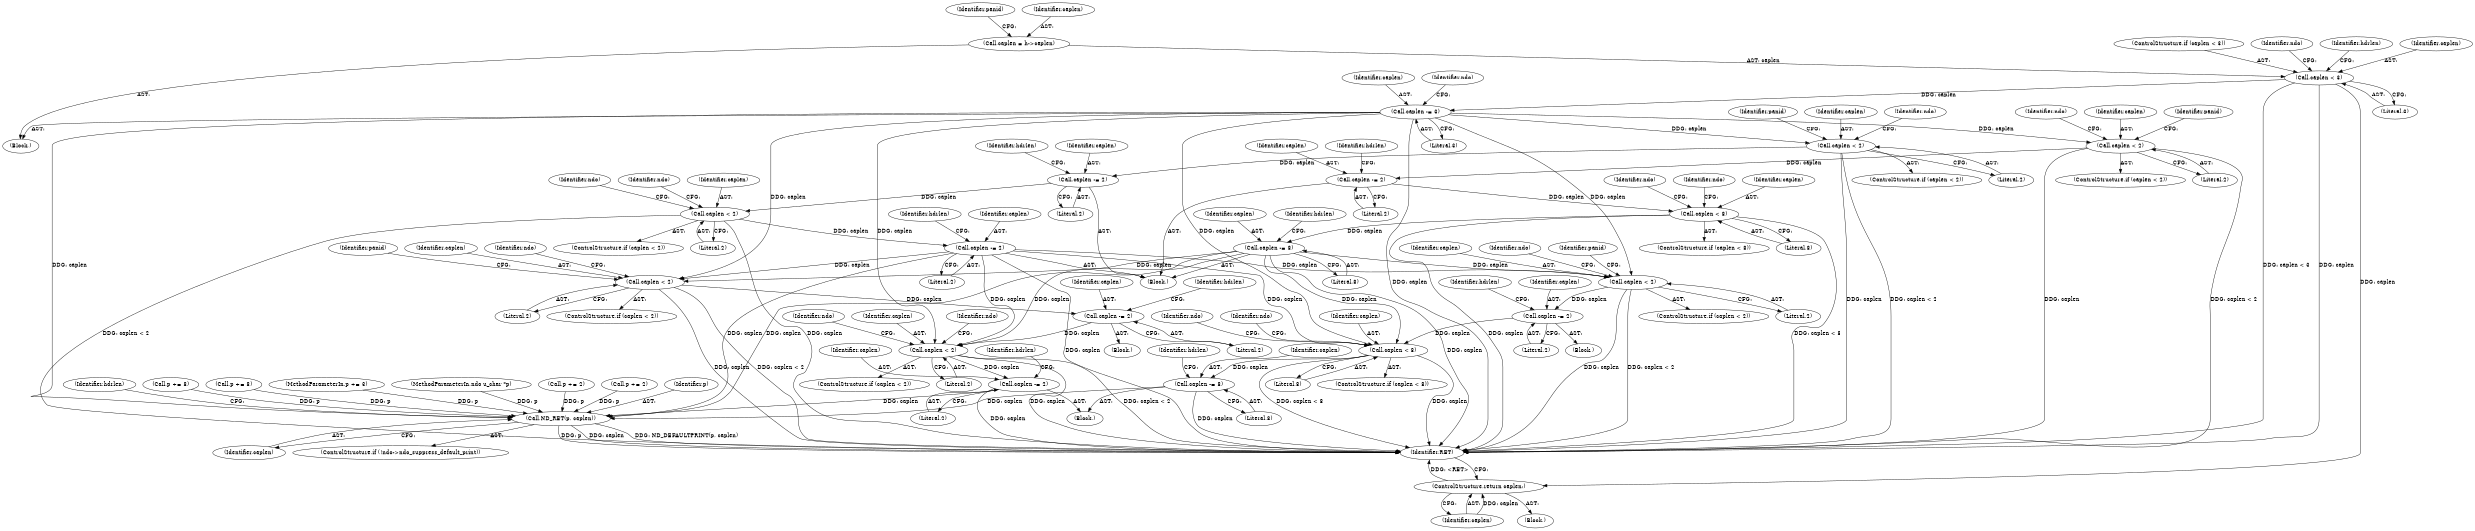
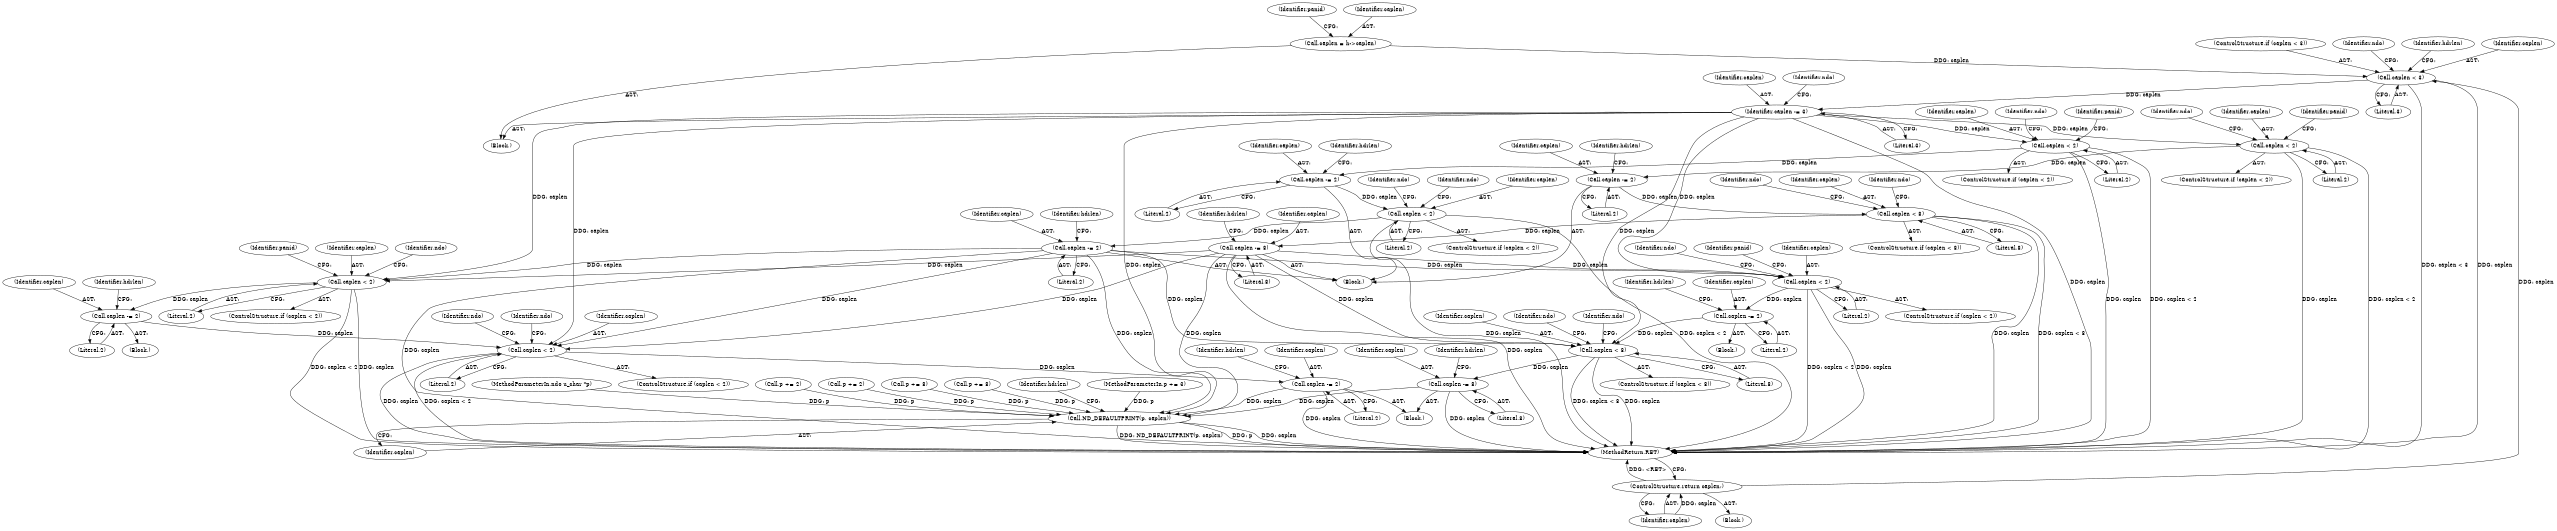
  digraph {
    n1 [label="(Call,caplen = h->caplen)"]
    n2 [label="(Call,caplen < 3)"]
    n3 [label="(Block,)"]
-   n4 [label="(Identifier,RET)"]
+   n4 [label="(MethodReturn,RET)"]
    n5 [label="(ControlStructure,return caplen;)"]
-   n6 [label="(Call,caplen -= 3)"]
+   n6 [label="(Identifier,caplen -= 3)"]
    n7 [label="(Literal,3)"]
    n8 [label="(Identifier,caplen)"]
    n9 [label="(Block,)"]
    n10 [label="(Call,caplen < 2)"]
    n11 [label="(Call,caplen < 2)"]
    n12 [label="(Call,caplen < 2)"]
-   n13 [label="(Call,ND_RET(p, caplen))"]
+   n13 [label="(Call,ND_DEFAULTPRINT(p, caplen))"]
    n14 [label="(Call,caplen < 2)"]
    n15 [label="(Call,caplen < 8)"]
    n16 [label="(Call,caplen < 2)"]
    n17 [label="(Literal,3)"]
    n18 [label="(ControlStructure,if (caplen < 3))"]
    n19 [label="(Call,caplen -= 2)"]
    n20 [label="(Literal,2)"]
    n21 [label="(ControlStructure,if (caplen < 2))"]
    n22 [label="(Call,caplen -= 2)"]
    n23 [label="(Literal,2)"]
    n24 [label="(ControlStructure,if (caplen < 2))"]
    n25 [label="(Call,caplen -= 2)"]
    n26 [label="(ControlStructure,if (caplen < 2))"]
    n27 [label="(Literal,2)"]
    n28 [label="(Identifier,caplen)"]
-   n29 [label="(ControlStructure,if (!ndo->ndo_suppress_default_print))"]
    n30 [label="(Call,caplen -= 2)"]
    n31 [label="(Literal,2)"]
    n32 [label="(ControlStructure,if (caplen < 2))"]
    n33 [label="(Call,caplen -= 8)"]
    n34 [label="(Literal,8)"]
    n35 [label="(ControlStructure,if (caplen < 8))"]
    n36 [label="(Call,caplen -= 2)"]
    n37 [label="(Literal,2)"]
    n38 [label="(ControlStructure,if (caplen < 2))"]
    n39 [label="(Call,caplen < 2)"]
    n40 [label="(Block,)"]
    n41 [label="(Literal,2)"]
    n42 [label="(Call,caplen -= 2)"]
    n43 [label="(ControlStructure,if (caplen < 2))"]
    n44 [label="(Literal,2)"]
    n45 [label="(Literal,2)"]
    n46 [label="(Block,)"]
    n47 [label="(Literal,2)"]
    n48 [label="(Literal,2)"]
    n49 [label="(Block,)"]
    n50 [label="(Literal,2)"]
    n51 [label="(Block,)"]
    n52 [label="(Literal,8)"]
    n53 [label="(Call,caplen < 8)"]
    n54 [label="(Literal,2)"]
    n55 [label="(Call,caplen -= 8)"]
    n56 [label="(Literal,8)"]
    n57 [label="(ControlStructure,if (caplen < 8))"]
    n58 [label="(Literal,8)"]
    n59 [label="(Identifier,hdrlen)"]
    n60 [label="(Identifier,hdrlen)"]
    n61 [label="(Identifier,caplen)"]
    n62 [label="(Identifier,panid)"]
    n63 [label="(Identifier,caplen)"]
    n64 [label="(Identifier,ndo)"]
    n65 [label="(Identifier,ndo)"]
    n66 [label="(Identifier,caplen)"]
    n67 [label="(Identifier,caplen)"]
    n68 [label="(Identifier,ndo)"]
    n69 [label="(Identifier,ndo)"]
    n70 [label="(Identifier,caplen)"]
    n71 [label="(Identifier,caplen)"]
    n72 [label="(Identifier,hdrlen)"]
    n73 [label="(Call,p += 8)"]
    n74 [label="(Identifier,panid)"]
    n75 [label="(Identifier,caplen)"]
    n76 [label="(Call,p += 8)"]
    n77 [label="(Identifier,caplen)"]
    n78 [label="(Identifier,caplen)"]
    n79 [label="(Identifier,ndo)"]
    n80 [label="(Identifier,ndo)"]
    n81 [label="(Identifier,ndo)"]
    n82 [label="(Identifier,caplen)"]
    n83 [label="(Identifier,caplen)"]
    n84 [label="(Identifier,hdrlen)"]
    n85 [label="(Identifier,caplen)"]
    n86 [label="(Identifier,caplen)"]
    n87 [label="(Identifier,hdrlen)"]
    n88 [label="(Identifier,ndo)"]
    n89 [label="(Identifier,ndo)"]
    n90 [label="(Identifier,ndo)"]
    n91 [label="(MethodParameterIn,p += 3)"]
    n92 [label="(MethodParameterIn,ndo u_char *p)"]
    n93 [label="(Identifier,caplen)"]
    n94 [label="(Identifier,ndo)"]
    n95 [label="(Identifier,caplen)"]
    n96 [label="(Identifier,panid)"]
    n97 [label="(Call,p += 2)"]
    n98 [label="(Call,p += 2)"]
    n99 [label="(Identifier,panid)"]
    n100 [label="(Identifier,caplen)"]
    n101 [label="(Identifier,ndo)"]
    n102 [label="(Identifier,panid)"]
    n103 [label="(Identifier,ndo)"]
    n104 [label="(Identifier,hdrlen)"]
-   n105 [label="(Identifier,p)"]
    n106 [label="(Identifier,hdrlen)"]
    n107 [label="(Identifier,ndo)"]
    n108 [label="(Identifier,hdrlen)"]
    n109 [label="(Identifier,hdrlen)"]
    n110 [label="(Identifier,hdrlen)"]
    n111 [label="(Identifier,caplen)"]
    n112 [label="(Identifier,caplen)"]
    n113 [label="(Identifier,caplen)"]
-   n1 -> n2 [label="AST: caplen"]
+   n1 -> n2 [label="DDG: caplen"]
    n1 -> n3 [label="AST: "]
    n2 -> n4 [label="DDG: caplen"]
    n2 -> n4 [label="DDG: caplen < 3"]
-   n2 -> n5 [label="DDG: caplen"]
+   n5 -> n2 [label="DDG: caplen"]
    n2 -> n6 [label="DDG: caplen"]
    n2 -> n7 [label="CFG: "]
    n4 -> n5 [label="CFG: "]
    n5 -> n4 [label="DDG: <RET>"]
    n5 -> n8 [label="CFG: "]
    n5 -> n9 [label="AST: "]
    n6 -> n3 [label="AST: "]
    n6 -> n4 [label="DDG: caplen"]
    n6 -> n10 [label="DDG: caplen"]
    n6 -> n11 [label="DDG: caplen"]
    n6 -> n12 [label="DDG: caplen"]
    n6 -> n13 [label="DDG: caplen"]
    n6 -> n14 [label="DDG: caplen"]
    n6 -> n15 [label="DDG: caplen"]
    n6 -> n16 [label="DDG: caplen"]
    n6 -> n17 [label="CFG: "]
    n7 -> n2 [label="AST: "]
    n8 -> n5 [label="AST: "]
    n8 -> n5 [label="DDG: caplen"]
    n10 -> n4 [label="DDG: caplen < 2"]
    n10 -> n4 [label="DDG: caplen"]
    n10 -> n19 [label="DDG: caplen"]
    n10 -> n20 [label="CFG: "]
    n10 -> n21 [label="AST: "]
    n11 -> n4 [label="DDG: caplen < 2"]
    n11 -> n4 [label="DDG: caplen"]
    n11 -> n22 [label="DDG: caplen"]
    n11 -> n23 [label="CFG: "]
    n11 -> n24 [label="AST: "]
    n12 -> n4 [label="DDG: caplen < 2"]
    n12 -> n4 [label="DDG: caplen"]
    n12 -> n25 [label="DDG: caplen"]
    n12 -> n26 [label="AST: "]
    n12 -> n27 [label="CFG: "]
    n13 -> n4 [label="DDG: ND_DEFAULTPRINT(p, caplen)"]
    n13 -> n4 [label="DDG: p"]
    n13 -> n4 [label="DDG: caplen"]
    n13 -> n28 [label="CFG: "]
-   n13 -> n29 [label="AST: "]
    n14 -> n4 [label="DDG: caplen"]
    n14 -> n4 [label="DDG: caplen < 2"]
    n14 -> n30 [label="DDG: caplen"]
    n14 -> n31 [label="CFG: "]
    n14 -> n32 [label="AST: "]
    n15 -> n4 [label="DDG: caplen"]
    n15 -> n4 [label="DDG: caplen < 8"]
    n15 -> n33 [label="DDG: caplen"]
    n15 -> n34 [label="CFG: "]
    n15 -> n35 [label="AST: "]
    n16 -> n4 [label="DDG: caplen"]
    n16 -> n4 [label="DDG: caplen < 2"]
    n16 -> n36 [label="DDG: caplen"]
    n16 -> n37 [label="CFG: "]
    n16 -> n38 [label="AST: "]
    n17 -> n6 [label="AST: "]
    n18 -> n2 [label="AST: "]
    n19 -> n39 [label="DDG: caplen"]
    n19 -> n40 [label="AST: "]
    n19 -> n41 [label="CFG: "]
    n20 -> n10 [label="AST: "]
    n22 -> n12 [label="DDG: caplen"]
    n22 -> n46 [label="AST: "]
    n22 -> n47 [label="CFG: "]
    n23 -> n11 [label="AST: "]
    n25 -> n4 [label="DDG: caplen"]
    n25 -> n13 [label="DDG: caplen"]
    n25 -> n48 [label="CFG: "]
    n25 -> n49 [label="AST: "]
    n27 -> n12 [label="AST: "]
    n28 -> n13 [label="AST: "]
    n30 -> n15 [label="DDG: caplen"]
    n30 -> n50 [label="CFG: "]
    n30 -> n51 [label="AST: "]
    n31 -> n14 [label="AST: "]
    n33 -> n4 [label="DDG: caplen"]
    n33 -> n13 [label="DDG: caplen"]
    n33 -> n49 [label="AST: "]
    n33 -> n52 [label="CFG: "]
    n34 -> n15 [label="AST: "]
    n36 -> n40 [label="AST: "]
    n36 -> n53 [label="DDG: caplen"]
    n36 -> n54 [label="CFG: "]
    n37 -> n16 [label="AST: "]
    n39 -> n4 [label="DDG: caplen"]
    n39 -> n4 [label="DDG: caplen < 2"]
    n39 -> n42 [label="DDG: caplen"]
    n39 -> n43 [label="AST: "]
    n39 -> n44 [label="CFG: "]
    n41 -> n19 [label="AST: "]
    n42 -> n4 [label="DDG: caplen"]
    n42 -> n11 [label="DDG: caplen"]
    n42 -> n12 [label="DDG: caplen"]
    n42 -> n13 [label="DDG: caplen"]
    n42 -> n14 [label="DDG: caplen"]
    n42 -> n15 [label="DDG: caplen"]
    n42 -> n40 [label="AST: "]
    n42 -> n45 [label="CFG: "]
    n44 -> n39 [label="AST: "]
    n45 -> n42 [label="AST: "]
    n47 -> n22 [label="AST: "]
    n48 -> n25 [label="AST: "]
    n50 -> n30 [label="AST: "]
    n52 -> n33 [label="AST: "]
    n53 -> n4 [label="DDG: caplen"]
    n53 -> n4 [label="DDG: caplen < 8"]
    n53 -> n55 [label="DDG: caplen"]
    n53 -> n56 [label="CFG: "]
    n53 -> n57 [label="AST: "]
    n54 -> n36 [label="AST: "]
    n55 -> n4 [label="DDG: caplen"]
    n55 -> n11 [label="DDG: caplen"]
    n55 -> n12 [label="DDG: caplen"]
    n55 -> n13 [label="DDG: caplen"]
    n55 -> n14 [label="DDG: caplen"]
    n55 -> n15 [label="DDG: caplen"]
    n55 -> n40 [label="AST: "]
    n55 -> n58 [label="CFG: "]
    n56 -> n53 [label="AST: "]
    n58 -> n55 [label="AST: "]
    n59 -> n36 [label="CFG: "]
    n60 -> n55 [label="CFG: "]
    n61 -> n6 [label="AST: "]
    n62 -> n11 [label="CFG: "]
    n63 -> n33 [label="AST: "]
    n64 -> n53 [label="CFG: "]
    n65 -> n16 [label="CFG: "]
    n66 -> n15 [label="AST: "]
    n67 -> n10 [label="AST: "]
    n68 -> n14 [label="CFG: "]
    n69 -> n39 [label="CFG: "]
    n70 -> n19 [label="AST: "]
    n71 -> n12 [label="AST: "]
    n72 -> n30 [label="CFG: "]
    n73 -> n13 [label="DDG: p"]
    n74 -> n14 [label="CFG: "]
    n75 -> n11 [label="AST: "]
    n76 -> n13 [label="DDG: p"]
    n77 -> n55 [label="AST: "]
    n78 -> n30 [label="AST: "]
    n79 -> n12 [label="CFG: "]
    n80 -> n10 [label="CFG: "]
    n81 -> n12 [label="CFG: "]
    n82 -> n16 [label="AST: "]
    n83 -> n42 [label="AST: "]
    n84 -> n19 [label="CFG: "]
    n85 -> n53 [label="AST: "]
    n86 -> n14 [label="AST: "]
    n87 -> n33 [label="CFG: "]
    n88 -> n2 [label="CFG: "]
    n89 -> n6 [label="CFG: "]
    n90 -> n15 [label="CFG: "]
    n91 -> n13 [label="DDG: p"]
    n92 -> n13 [label="DDG: p"]
    n93 -> n36 [label="AST: "]
    n94 -> n11 [label="CFG: "]
    n95 -> n25 [label="AST: "]
    n96 -> n16 [label="CFG: "]
    n97 -> n13 [label="DDG: p"]
    n98 -> n13 [label="DDG: p"]
    n99 -> n1 [label="CFG: "]
    n100 -> n22 [label="AST: "]
    n101 -> n53 [label="CFG: "]
    n102 -> n10 [label="CFG: "]
    n103 -> n39 [label="CFG: "]
    n104 -> n25 [label="CFG: "]
-   n105 -> n13 [label="AST: "]
    n106 -> n13 [label="CFG: "]
    n107 -> n15 [label="CFG: "]
    n108 -> n2 [label="CFG: "]
    n109 -> n22 [label="CFG: "]
    n110 -> n42 [label="CFG: "]
    n111 -> n2 [label="AST: "]
    n112 -> n1 [label="AST: "]
    n113 -> n39 [label="AST: "]
  }
